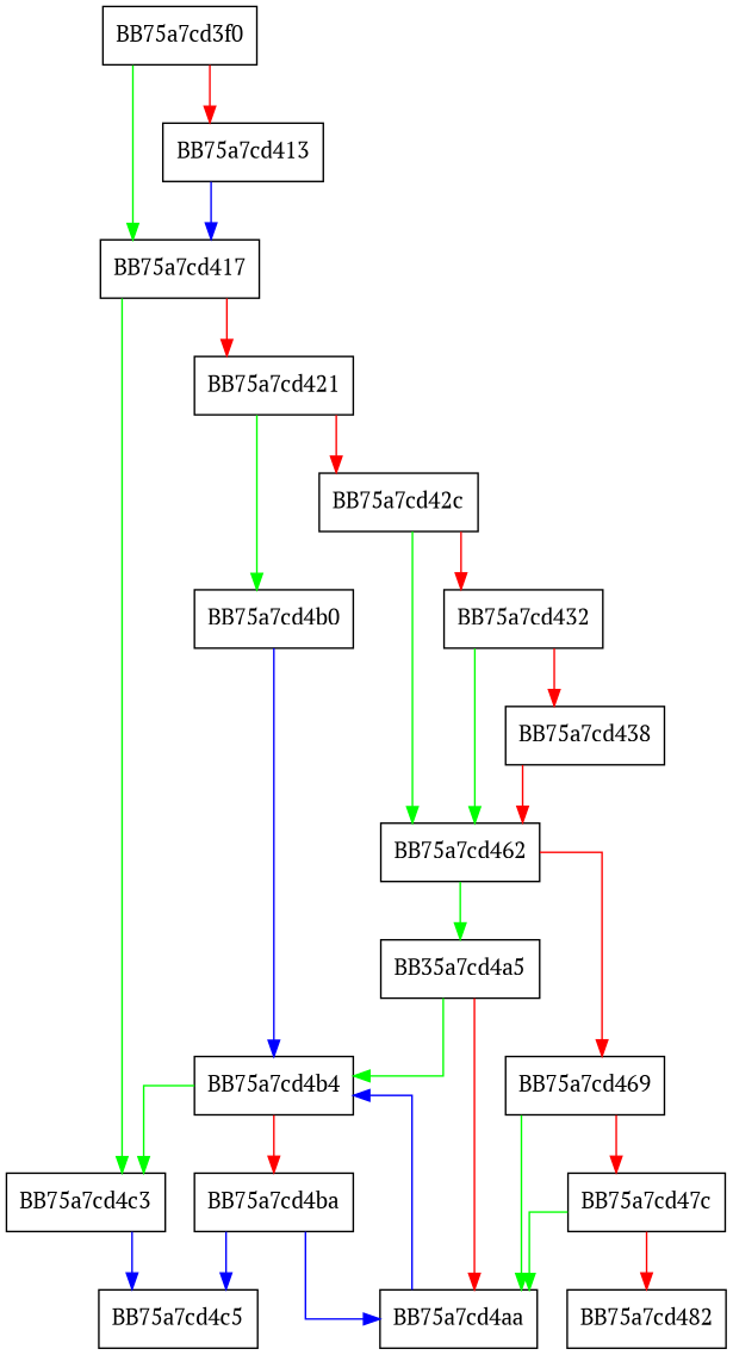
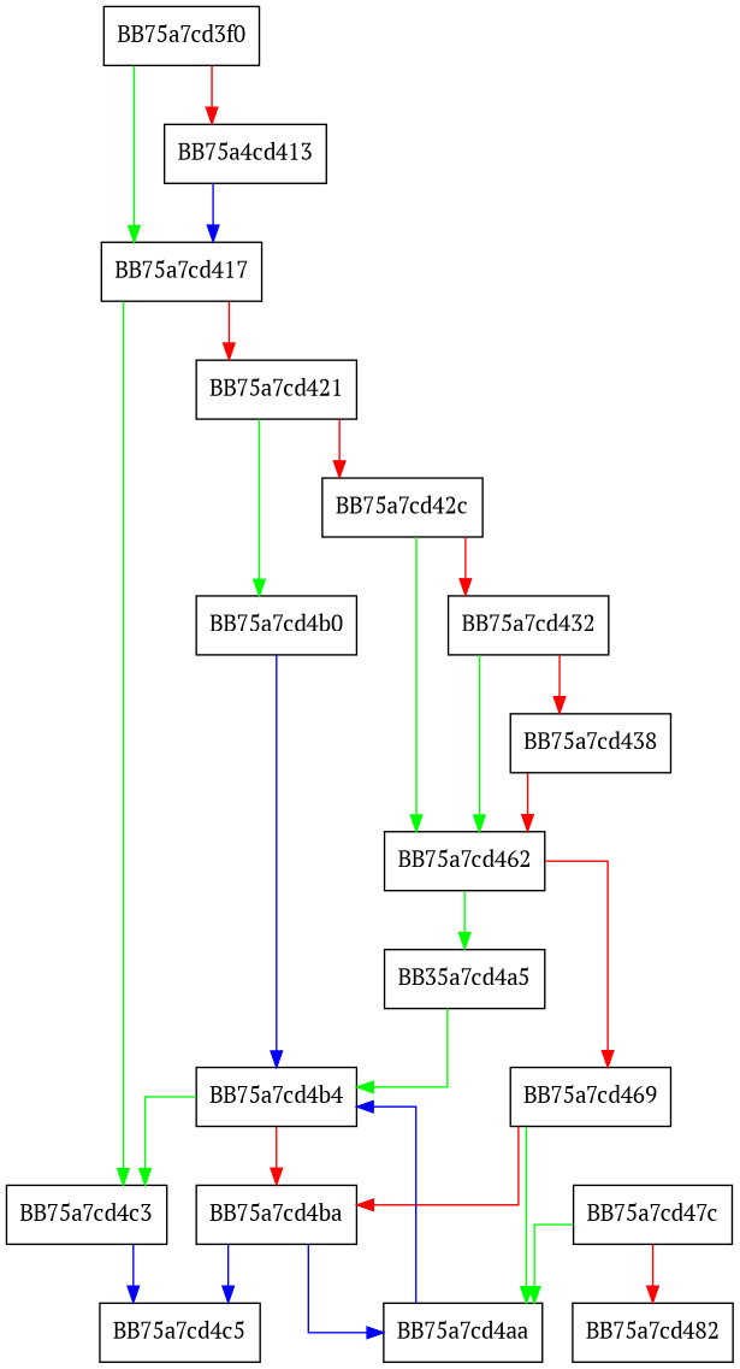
  digraph {
    fontname="PT Serif"
    splines=ortho
    node [fontname="PT Serif" shape=box]
    edge [color=red fontname="PT Serif"]
    BB75a7cd3f0
    BB75a7cd417
-   BB75a7cd413
+   BB75a7cd413 [label=BB75a4cd413]
    BB75a7cd4c3
    BB75a7cd421
    BB75a7cd4c5
    BB75a7cd4b0
    BB75a7cd42c
    BB75a7cd4b4
    BB75a7cd462
    BB75a7cd432
    BB75a7cd4ba
    n13 [label=BB35a7cd4a5]
    BB75a7cd469
    BB75a7cd438
    BB75a7cd4aa
    BB75a7cd47c
    BB75a7cd482
    BB75a7cd3f0 -> BB75a7cd417 [color=green]
    BB75a7cd3f0 -> BB75a7cd413
    BB75a7cd417 -> BB75a7cd4c3 [color=green]
    BB75a7cd417 -> BB75a7cd421
    BB75a7cd413 -> BB75a7cd417 [color=blue]
    BB75a7cd4c3 -> BB75a7cd4c5 [color=blue]
    BB75a7cd421 -> BB75a7cd4b0 [color=green]
    BB75a7cd421 -> BB75a7cd42c
    BB75a7cd4b0 -> BB75a7cd4b4 [color=blue]
    BB75a7cd42c -> BB75a7cd462 [color=green]
    BB75a7cd42c -> BB75a7cd432
    BB75a7cd4b4 -> BB75a7cd4c3 [color=green]
    BB75a7cd4b4 -> BB75a7cd4ba
    BB75a7cd462 -> n13 [color=green]
    BB75a7cd462 -> BB75a7cd469
    BB75a7cd432 -> BB75a7cd462 [color=green]
    BB75a7cd432 -> BB75a7cd438
    BB75a7cd4ba -> BB75a7cd4c5 [color=blue]
    BB75a7cd4ba -> BB75a7cd4aa [color=blue]
    n13 -> BB75a7cd4b4 [color=green]
-   n13 -> BB75a7cd4aa
    BB75a7cd469 -> BB75a7cd4aa [color=green]
-   BB75a7cd469 -> BB75a7cd47c
+   BB75a7cd469 -> BB75a7cd4ba
    BB75a7cd438 -> BB75a7cd462
    BB75a7cd4aa -> BB75a7cd4b4 [color=blue]
    BB75a7cd47c -> BB75a7cd4aa [color=green]
    BB75a7cd47c -> BB75a7cd482
  }
